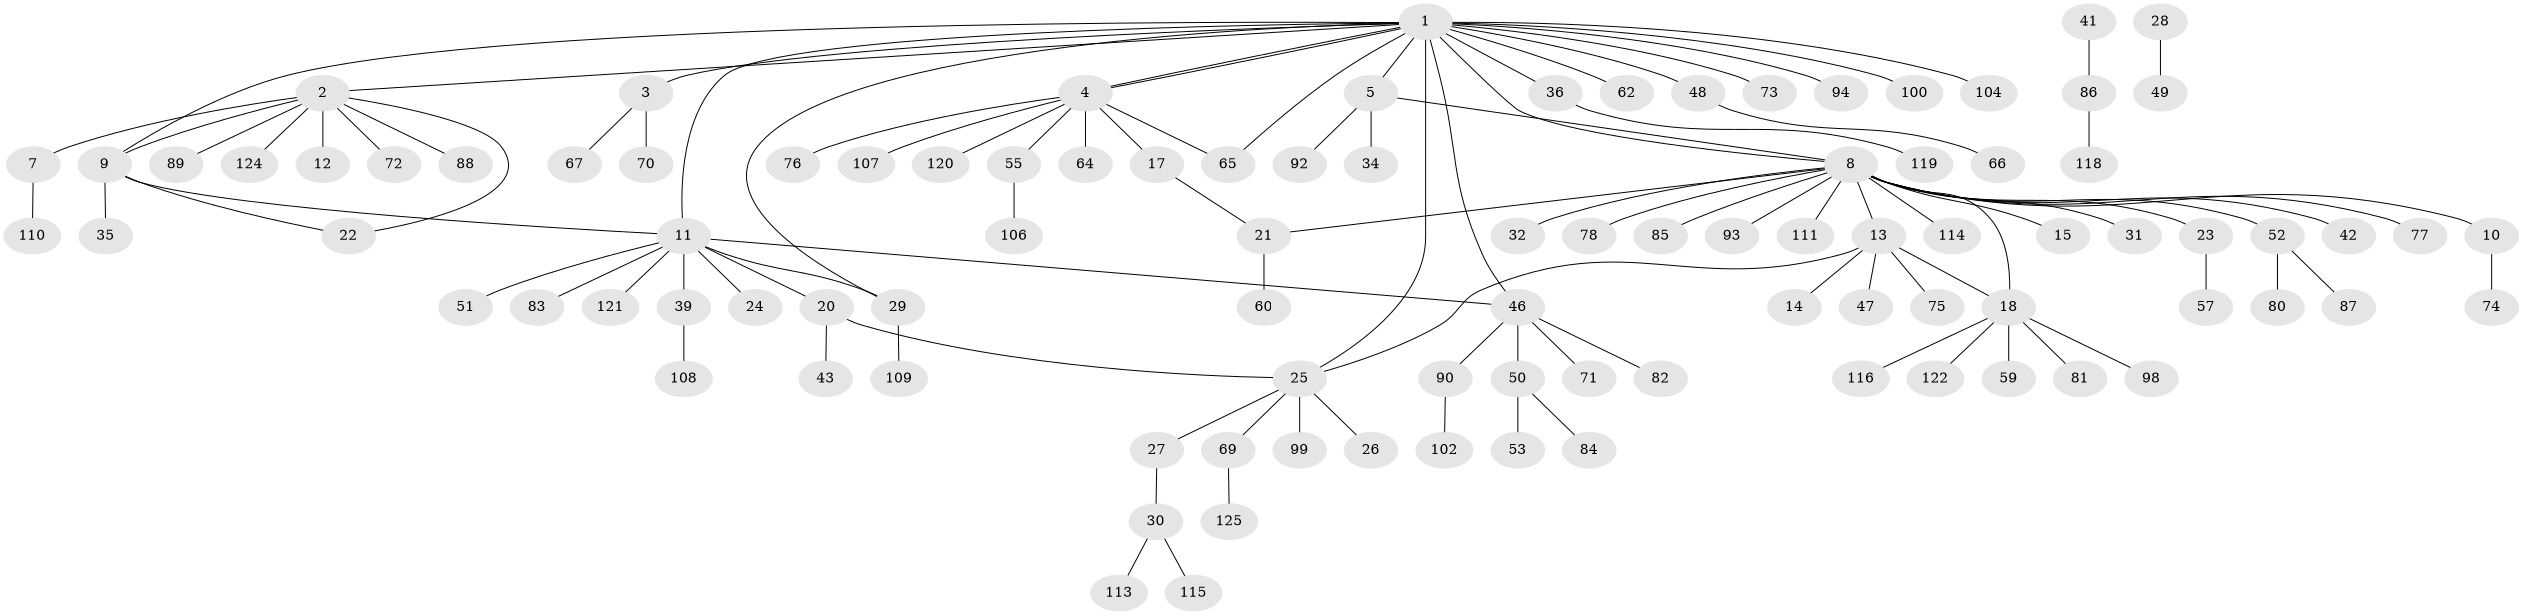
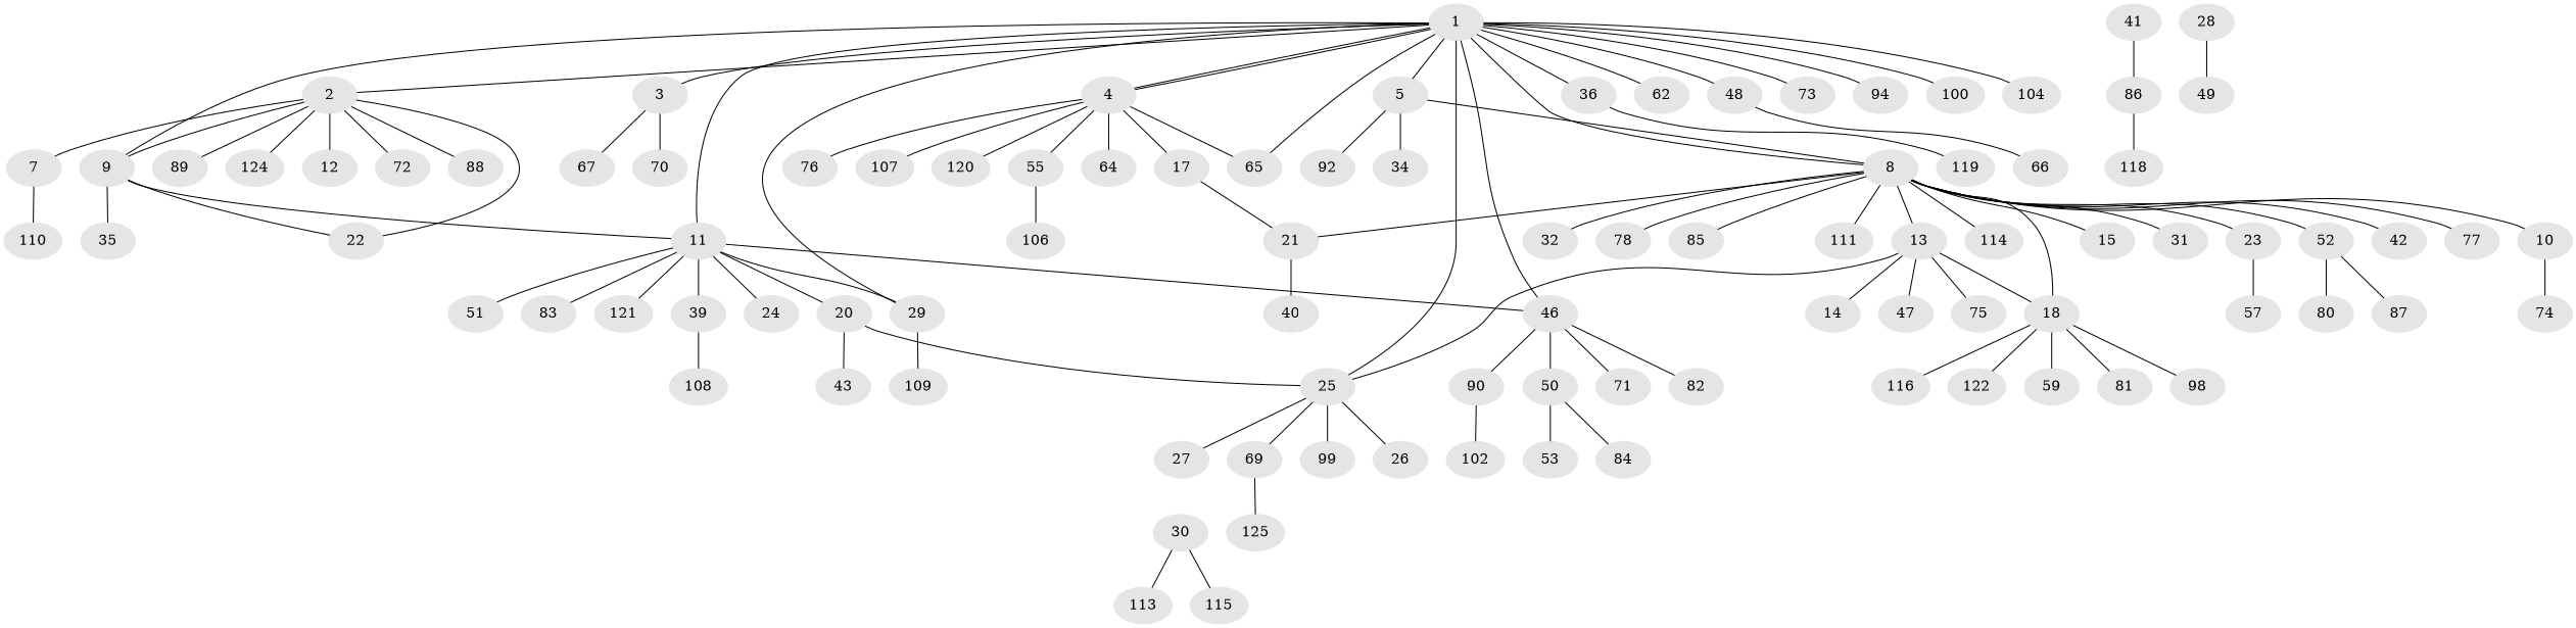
  graph {
    node [color=gray90 style=filled]
    1 [super="+19"]
    2 [super="+58"]
    3 [super="+38"]
    4 [super="+79"]
    5 [super="+6"]
    8 [super="+33"]
    9 [super="+61"]
    11
    25 [super="+44"]
    29 [super="+37"]
    36
    46 [super="+63"]
    48
    62
    65
    73
    n17 [label=94]
    100
    104
    7 [super="+105"]
    12
    22
    72
    88
    89
    124
    67
    70
    17
    55
    64
    76
    107
    120
    34
    92
    10 [super="+68"]
    13 [super="+91"]
    15 [super="+96"]
    18 [super="+54"]
    21 [super="+101"]
    23
    31
    32 [super="+45"]
    42
    52 [super="+97"]
    77
    78
    85
-   93 [super="+126"]
    111
    114
    35
    20 [super="+112"]
    24 [super="+103"]
    39 [super="+40"]
    51
    83
    121
    26
    27
    69
    99
    109
    119
    41
    86
    50
    71
    82
    90 [super="+94"]
    66
    110
    106
    74
    14
    47
    75
    59
    81
    98
    116
    122
-   60
+   60 [label=40]
    57 [super="+117"]
    80
    87
    43
    108
    28 [super="+127"]
    49
    30 [super="+123"]
    125
    113
    115
    118
    53
    84
    102
    1 -- 2
    1 -- 3
    1 -- 4
    1 -- 4
    1 -- 5
    1 -- 8
    1 -- 9
    1 -- 11
    1 -- 25
    1 -- 29
    1 -- 36
    1 -- 46
    1 -- 48
    1 -- 62
    1 -- 65
    1 -- 73
    1 -- n17
    1 -- 100
    1 -- 104
    2 -- 9
    2 -- 7
    2 -- 12
    2 -- 22
    2 -- 72
    2 -- 88
    2 -- 89
    2 -- 124
    3 -- 67
    3 -- 70
    4 -- 65
    4 -- 17
    4 -- 55
    4 -- 64
    4 -- 76
    4 -- 107
    4 -- 120
    5 -- 8
    5 -- 34
    5 -- 92
    8 -- 10
    8 -- 13
    8 -- 15
    8 -- 18
    8 -- 21
    8 -- 23
    8 -- 31
    8 -- 32
    8 -- 42
    8 -- 52
    8 -- 77
    8 -- 78
    8 -- 85
-   8 -- 93
    8 -- 111
    8 -- 114
    9 -- 11
    9 -- 22
    9 -- 35
    11 -- 29
    11 -- 46
    11 -- 20
    11 -- 24
    11 -- 39
    11 -- 51
    11 -- 83
    11 -- 121
    25 -- 26
    25 -- 27
    25 -- 69
    25 -- 99
    29 -- 109
    36 -- 119
    46 -- 50
    46 -- 71
    46 -- 82
    46 -- 90
    48 -- 66
    7 -- 110
    17 -- 21
    55 -- 106
    10 -- 74
    13 -- 25
    13 -- 18
    13 -- 14
    13 -- 47
    13 -- 75
    18 -- 59
    18 -- 81
    18 -- 98
    18 -- 116
    18 -- 122
    21 -- 60
    23 -- 57
    52 -- 80
    52 -- 87
    20 -- 25
    20 -- 43
    39 -- 108
-   27 -- 30
    69 -- 125
    41 -- 86
    86 -- 118
    50 -- 53
    50 -- 84
    90 -- 102
    28 -- 49
    30 -- 113
    30 -- 115
  }
